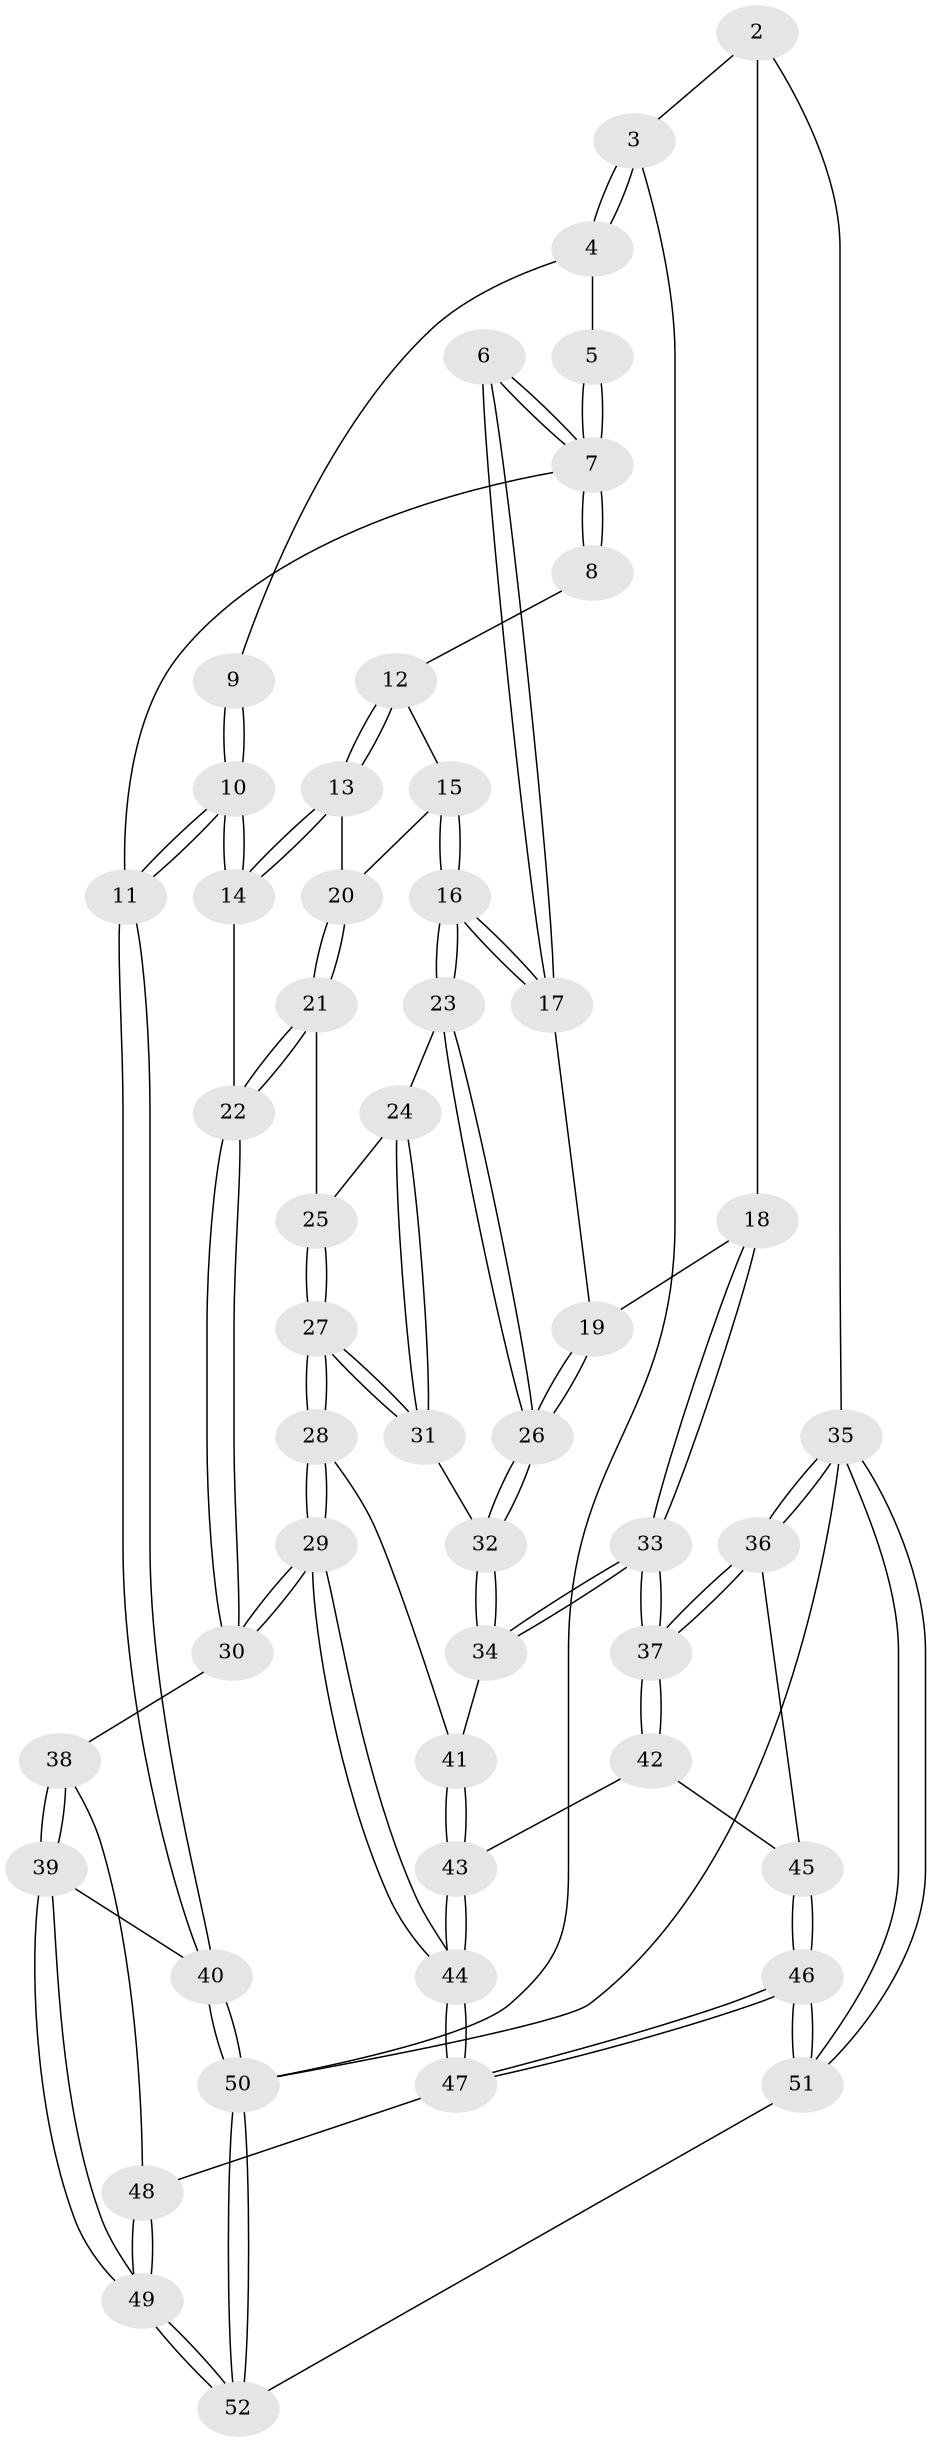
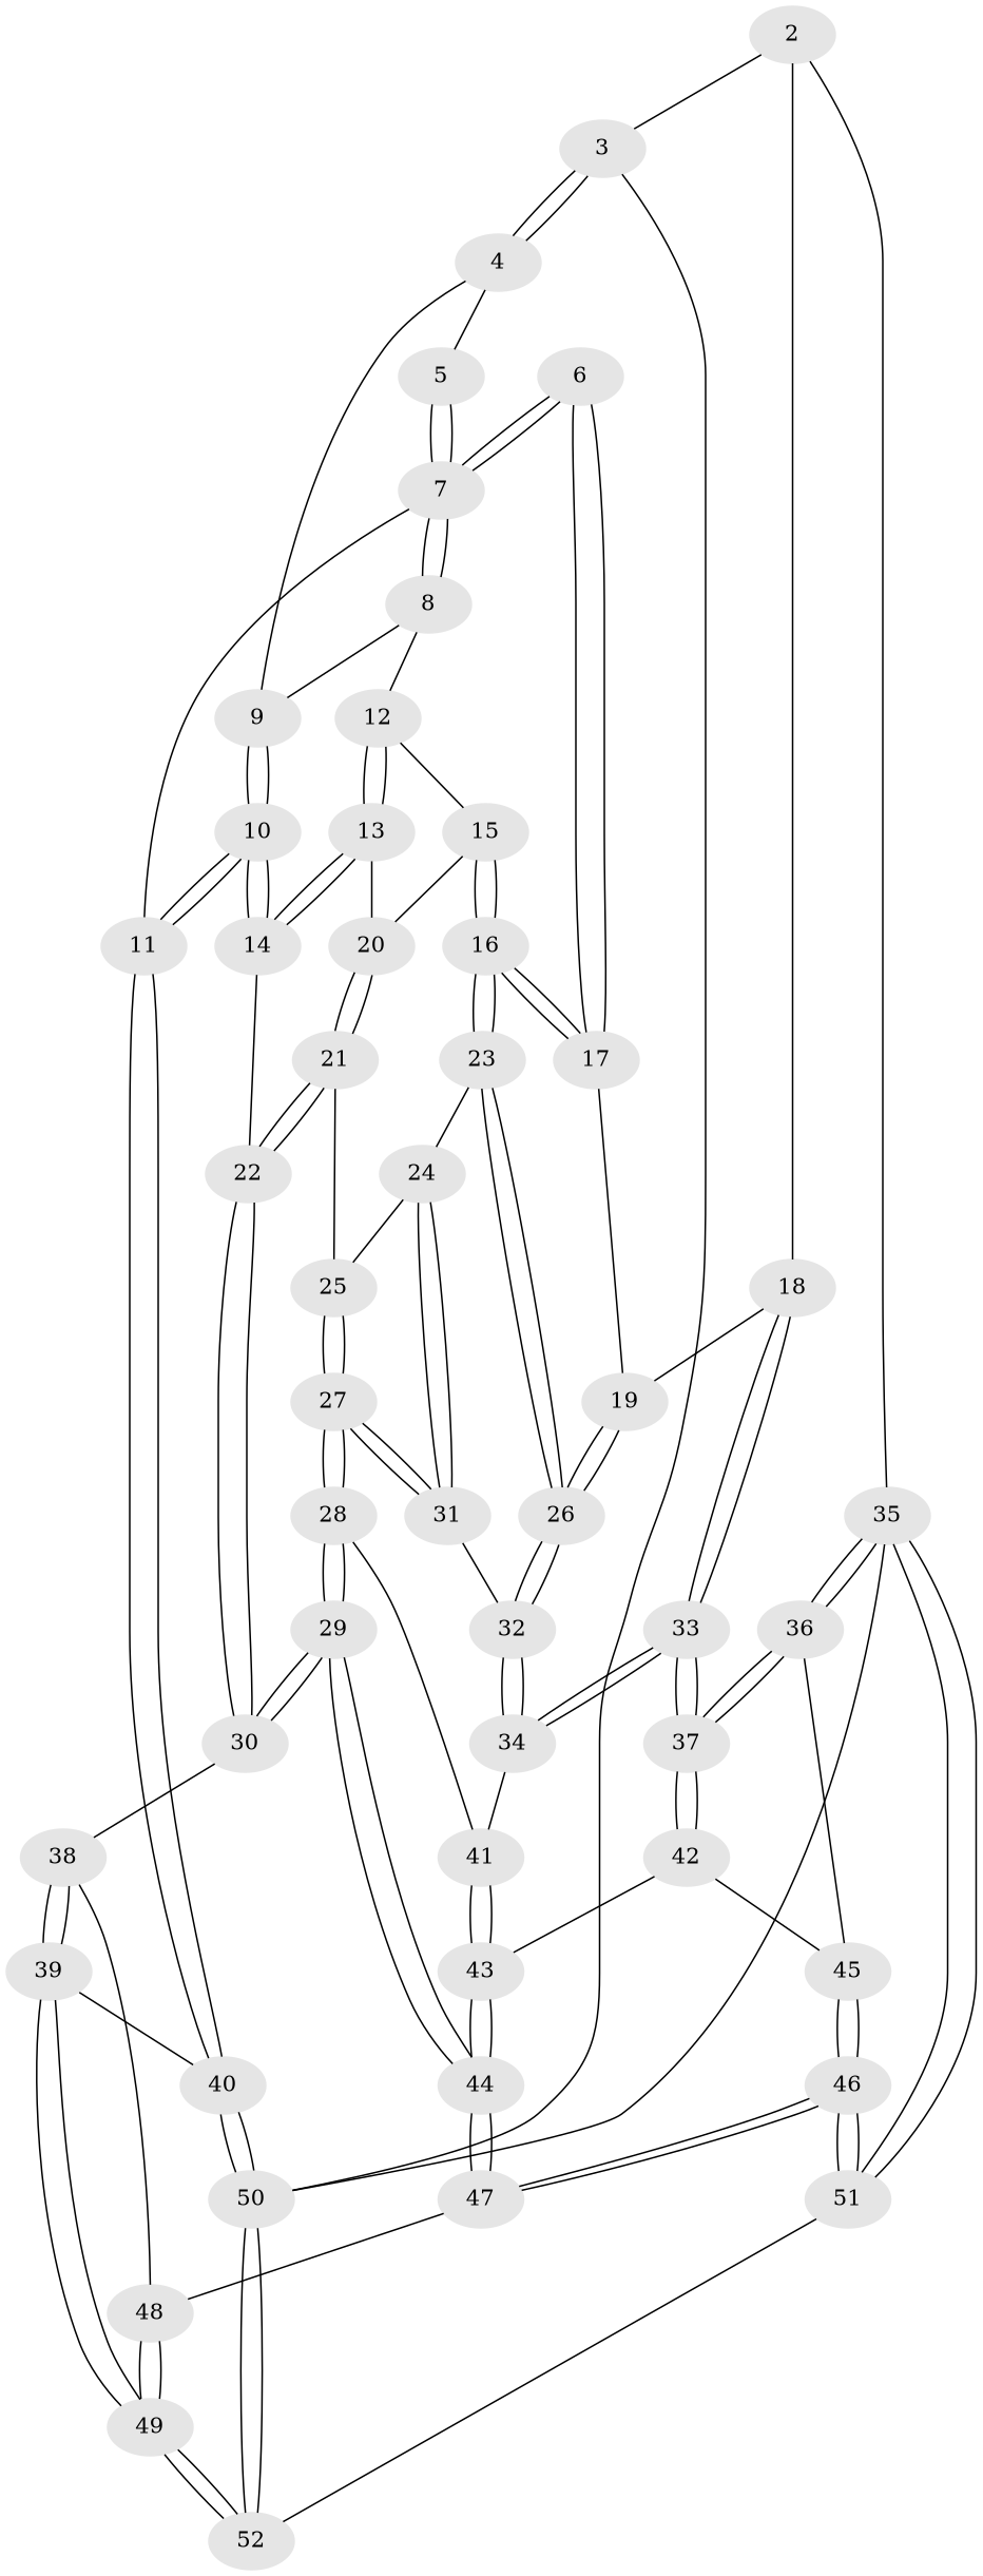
  graph {
    node [color=gray90 style=filled]
    2
    3
    18
    35
    6
    7
    17
    4
    50
    19
    33
    36
    51
    5
    9
    11
    40
    52
    10
    8
    12
    13
    15
    14
    22
    20
    16
    21
    30
    23
    26
    24
    34
    37
    32
    25
    27
    38
    31
    28
    29
    41
    44
    43
    47
    39
    48
    42
    45
    46
    49
    2 -- 3
    2 -- 18
    2 -- 35
    3 -- 4
    3 -- 4
    3 -- 50
    18 -- 19
    18 -- 33
    18 -- 33
    35 -- 50
    35 -- 36
    35 -- 36
    35 -- 51
    35 -- 51
    6 -- 7
    6 -- 7
    6 -- 17
    6 -- 17
    7 -- 11
    7 -- 8
    7 -- 8
    17 -- 19
    4 -- 5
    4 -- 9
    50 -- 52
    50 -- 52
    19 -- 26
    19 -- 26
    33 -- 34
    33 -- 34
    33 -- 37
    33 -- 37
    36 -- 37
    36 -- 37
    36 -- 45
    51 -- 52
    5 -- 7
    5 -- 7
    9 -- 10
    9 -- 10
    11 -- 40
    11 -- 40
    40 -- 50
    40 -- 50
    10 -- 11
    10 -- 11
    10 -- 14
    10 -- 14
+   8 -- 9
    8 -- 12
    12 -- 13
    12 -- 13
    12 -- 15
    13 -- 14
    13 -- 14
    13 -- 20
    15 -- 20
    15 -- 16
    15 -- 16
    14 -- 22
    22 -- 30
    22 -- 30
    20 -- 21
    20 -- 21
    16 -- 17
    16 -- 17
    16 -- 23
    16 -- 23
    21 -- 22
    21 -- 22
    21 -- 25
    30 -- 38
    23 -- 26
    23 -- 26
    23 -- 24
    26 -- 32
    26 -- 32
    24 -- 25
    24 -- 31
    24 -- 31
    34 -- 41
    37 -- 42
    37 -- 42
    32 -- 34
    32 -- 34
    25 -- 27
    25 -- 27
    27 -- 31
    27 -- 31
    27 -- 28
    27 -- 28
    38 -- 39
    38 -- 39
    38 -- 48
    31 -- 32
    28 -- 29
    28 -- 29
    28 -- 41
    29 -- 30
    29 -- 30
    29 -- 44
    29 -- 44
    41 -- 43
    41 -- 43
    44 -- 47
    44 -- 47
    43 -- 44
    43 -- 44
    47 -- 48
    39 -- 40
    39 -- 49
    39 -- 49
    48 -- 49
    48 -- 49
    42 -- 43
    42 -- 45
    45 -- 46
    45 -- 46
    46 -- 51
    46 -- 51
    46 -- 47
    46 -- 47
    49 -- 52
    49 -- 52
  }
